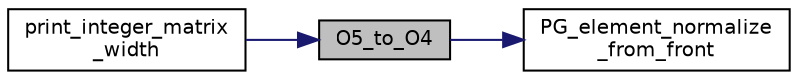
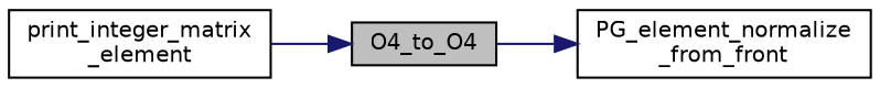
  digraph {
    rankdir=LR
    node [color=black fillcolor=white fontname=Helvetica fontsize=10 shape=record style=filled]
    edge [color=midnightblue fontname=Helvetica fontsize=10 labelfontname=Helvetica labelfontsize=10 style=solid]
-   n1 [fillcolor=grey75 fontcolor=black height=0.2 label=O5_to_O4 width=0.4]
+   n1 [fillcolor=grey75 fontcolor=black height=0.2 label=O4_to_O4 width=0.4]
    n2 [height=0.2 label="PG_element_normalize\l_from_front" width=0.4]
-   n3 [height=0.2 label="print_integer_matrix\l_width" width=0.4]
+   n3 [height=0.2 label="print_integer_matrix\l_element" width=0.4]
    n1 -> n2
    n3 -> n1
  }
